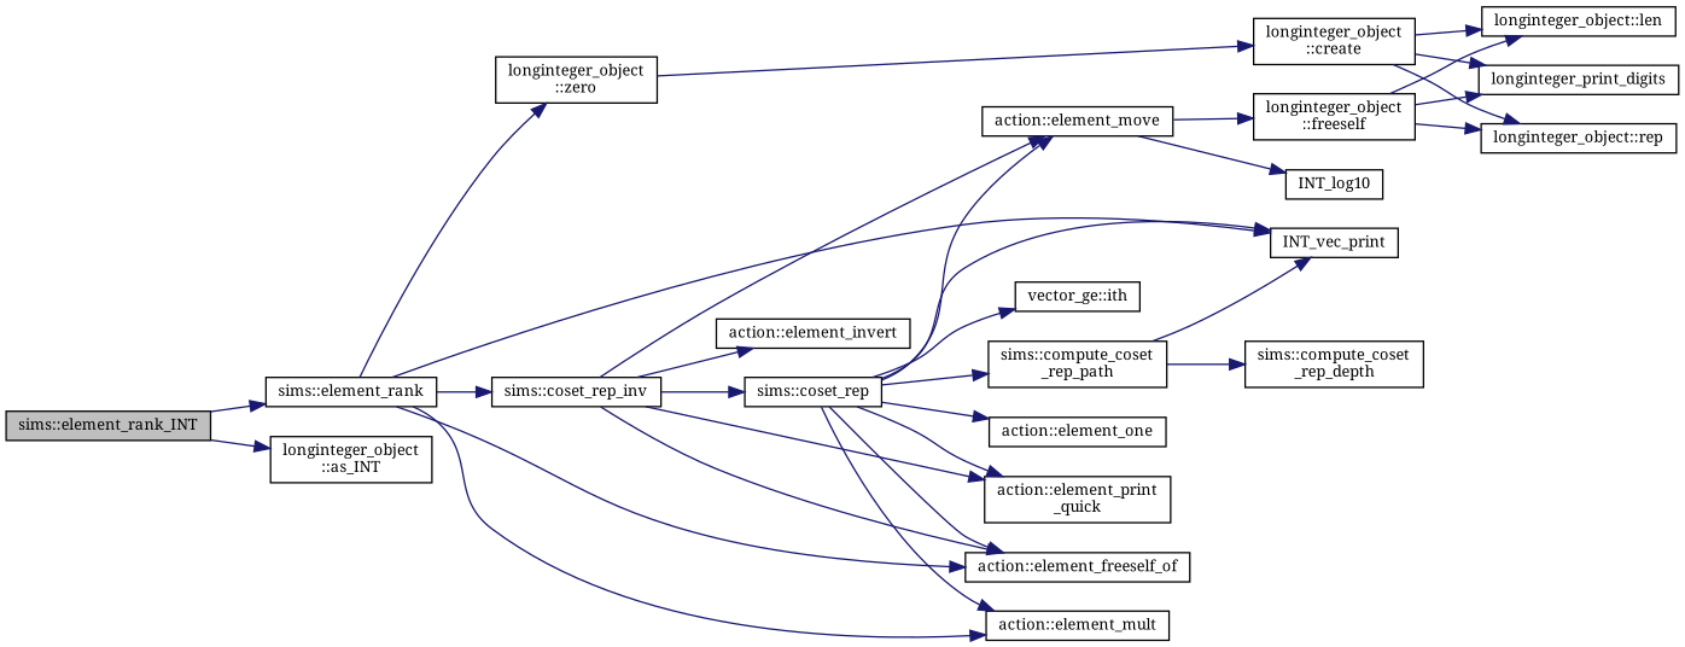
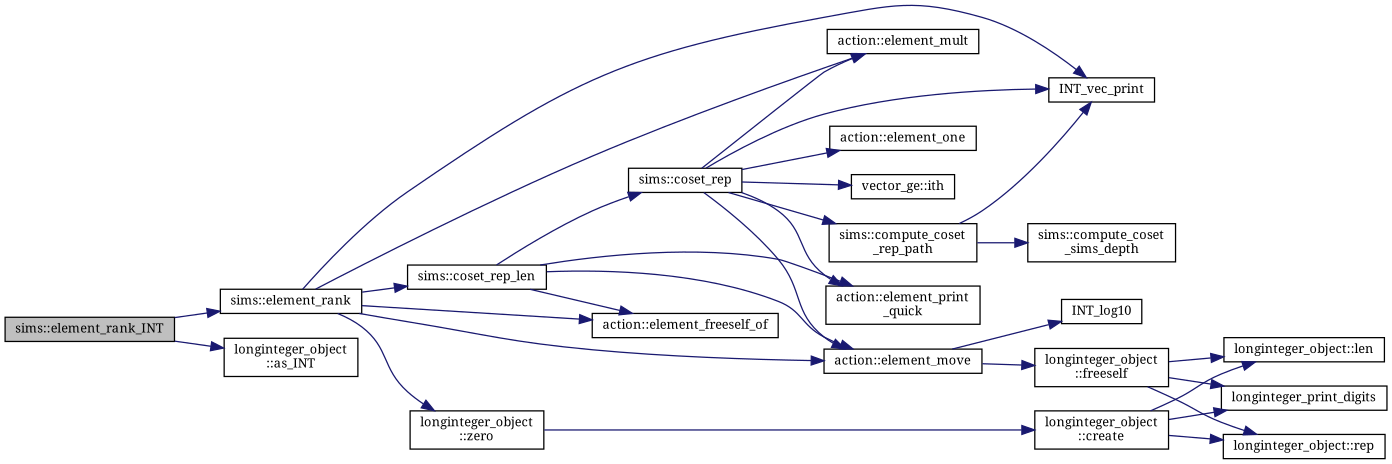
  digraph {
    fontname="Noto Serif"
    rankdir=LR
    node [color=black fillcolor=white fontname="Noto Serif" fontsize=10 shape=record style=filled]
    edge [color=midnightblue fontname="Noto Serif" fontsize=10 labelfontname=Helvetica labelfontsize=10 style=solid]
    n1 [fillcolor=grey75 fontcolor=black height=0.2 label="sims::element_rank_INT" width=0.4]
    n2 [height=0.2 label="sims::element_rank" width=0.4]
    n3 [height=0.2 label="longinteger_object\l::as_INT" width=0.4]
    n4 [height=0.2 label="action::element_move" width=0.4]
    n5 [height=0.2 label="longinteger_object\l::zero" width=0.4]
    n6 [height=0.2 label="action::element_freeself_of" width=0.4]
    n7 [height=0.2 label=INT_vec_print width=0.4]
-   n8 [height=0.2 label="sims::coset_rep_inv" width=0.4]
+   n8 [height=0.2 label="sims::coset_rep_len" width=0.4]
    n9 [height=0.2 label="action::element_mult" width=0.4]
    n10 [height=0.2 label="longinteger_object\l::freeself" width=0.4]
    n11 [height=0.2 label=INT_log10 width=0.4]
    n12 [height=0.2 label="longinteger_object\l::create" width=0.4]
    n13 [height=0.2 label="sims::coset_rep" width=0.4]
    n14 [height=0.2 label="action::element_print\l_quick" width=0.4]
-   n15 [height=0.2 label="action::element_invert" width=0.4]
    n16 [height=0.2 label=longinteger_print_digits width=0.4]
    n17 [height=0.2 label="longinteger_object::rep" width=0.4]
    n18 [height=0.2 label="longinteger_object::len" width=0.4]
    n19 [height=0.2 label="sims::compute_coset\l_rep_path" width=0.4]
    n20 [height=0.2 label="action::element_one" width=0.4]
    n21 [height=0.2 label="vector_ge::ith" width=0.4]
-   n22 [height=0.2 label="sims::compute_coset\l_rep_depth" width=0.4]
+   n22 [height=0.2 label="sims::compute_coset\l_sims_depth" width=0.4]
    n1 -> n2
    n1 -> n3
+   n2 -> n4
    n2 -> n5
    n2 -> n6
    n2 -> n7
    n2 -> n8
    n2 -> n9
    n4 -> n10
    n4 -> n11
    n5 -> n12
    n8 -> n4
    n8 -> n6
    n8 -> n13
    n8 -> n14
-   n8 -> n15
    n10 -> n16
    n10 -> n17
    n10 -> n18
    n12 -> n16
    n12 -> n17
    n12 -> n18
    n13 -> n4
-   n13 -> n6
    n13 -> n7
    n13 -> n9
    n13 -> n14
    n13 -> n19
    n13 -> n20
    n13 -> n21
    n19 -> n7
    n19 -> n22
  }
